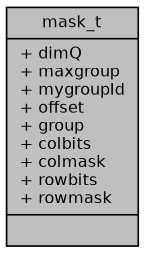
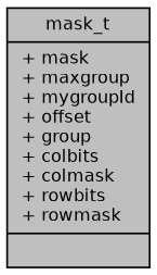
  digraph {
-   n1 [color=black fillcolor=grey75 fontcolor=black fontname=Helvetica fontsize=10 height=0.2 label="{mask_t\n|+ dimQ\l+ maxgroup\l+ mygroupId\l+ offset\l+ group\l+ colbits\l+ colmask\l+ rowbits\l+ rowmask\l|}" shape=record style=filled width=0.4]
+   n1 [color=black fillcolor=grey75 fontcolor=black fontname=Helvetica fontsize=10 height=0.2 label="{mask_t\n|+ mask\l+ maxgroup\l+ mygroupId\l+ offset\l+ group\l+ colbits\l+ colmask\l+ rowbits\l+ rowmask\l|}" shape=record style=filled width=0.4]
  }
